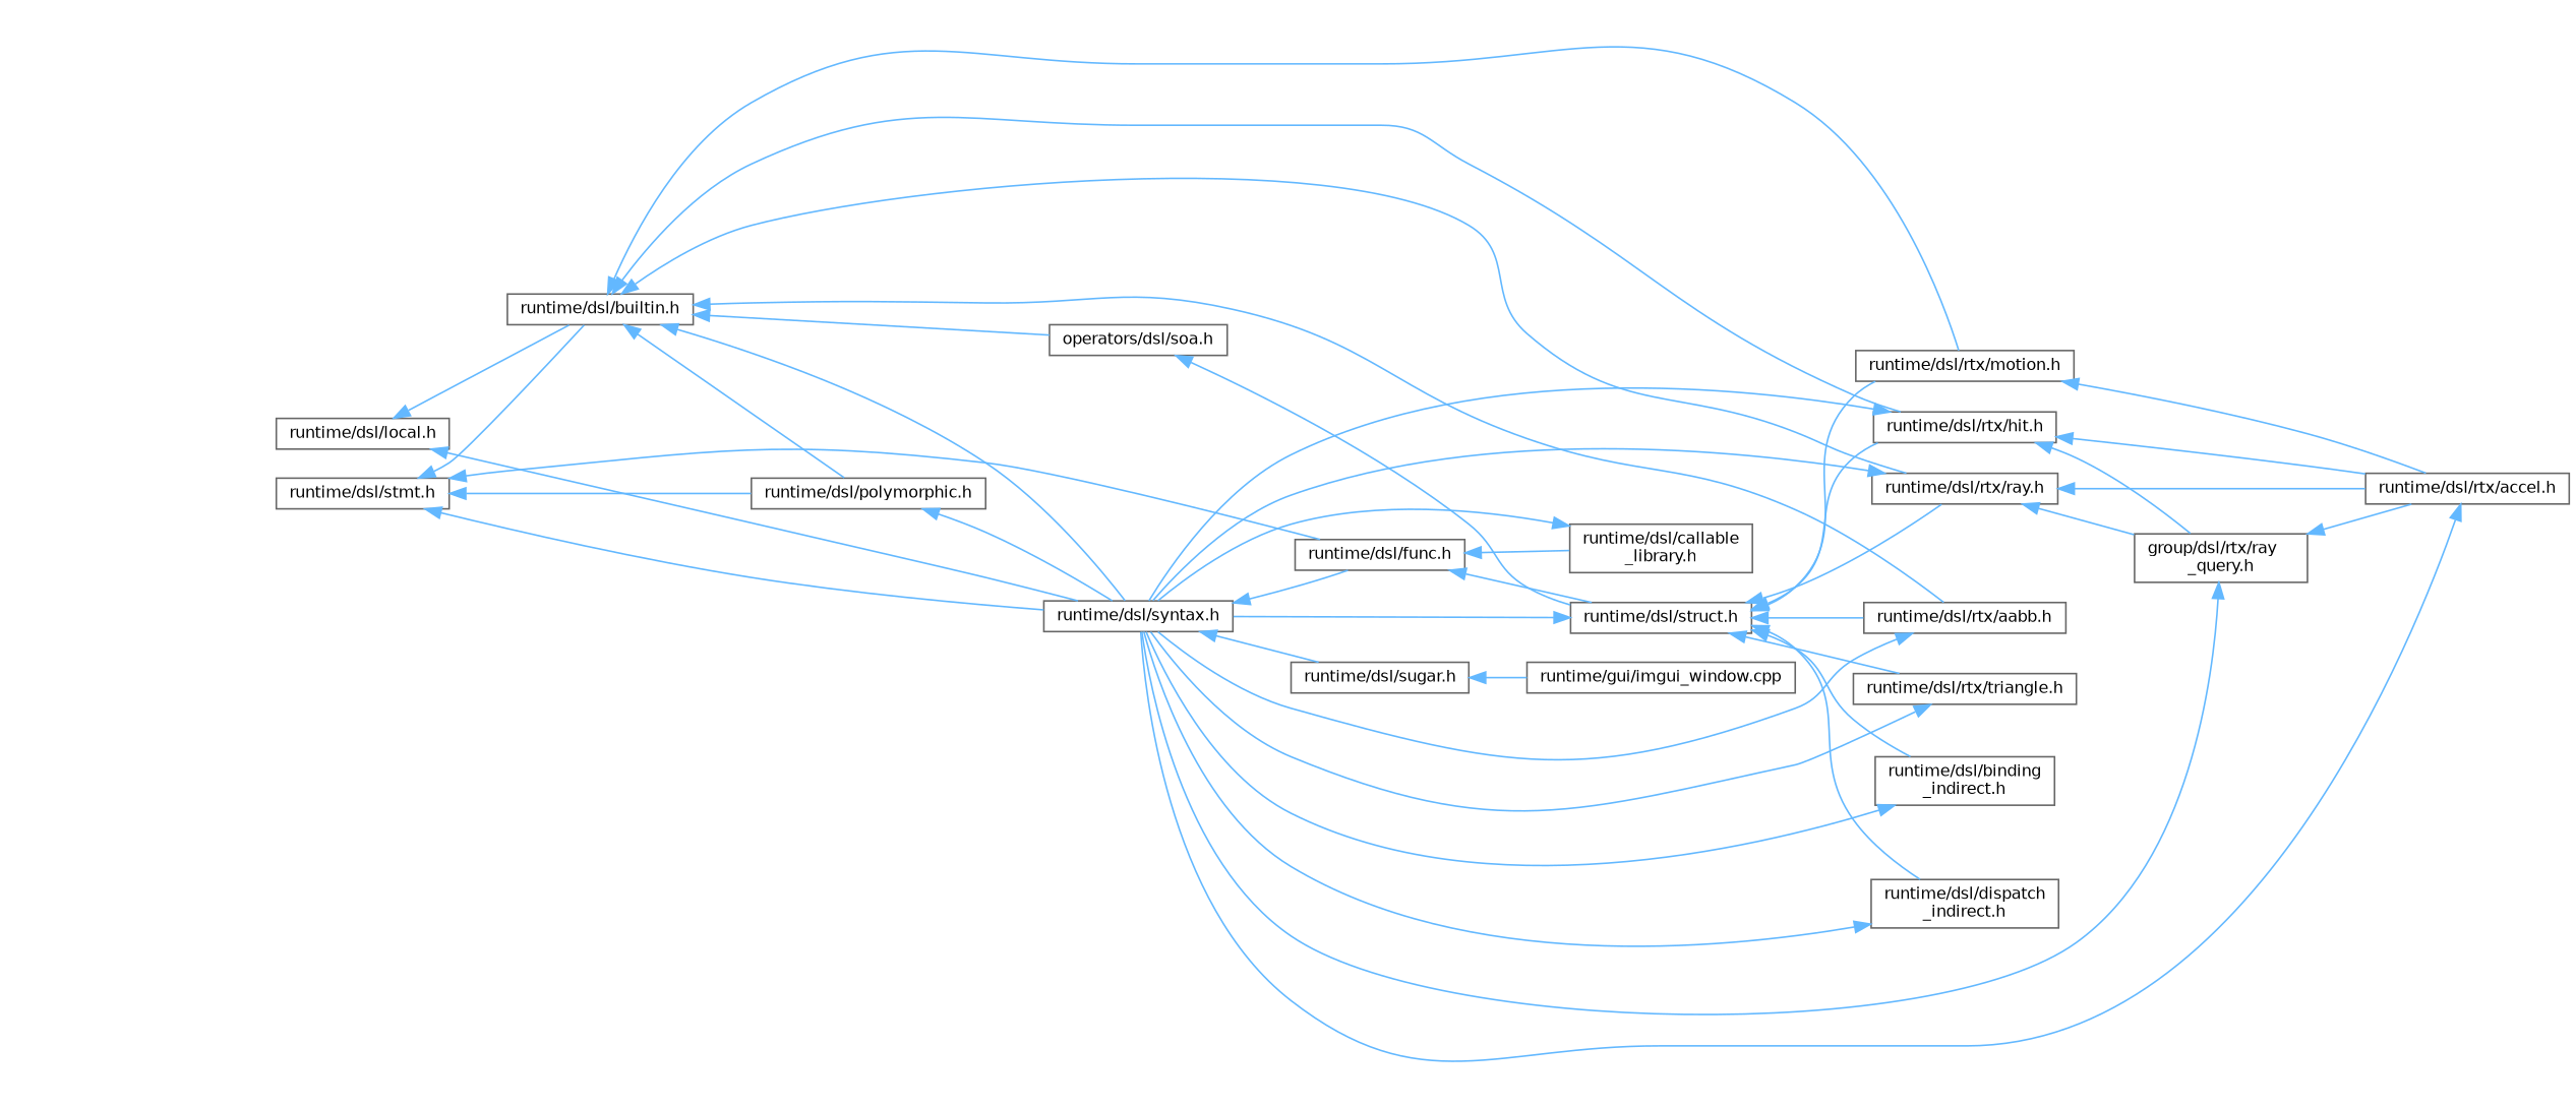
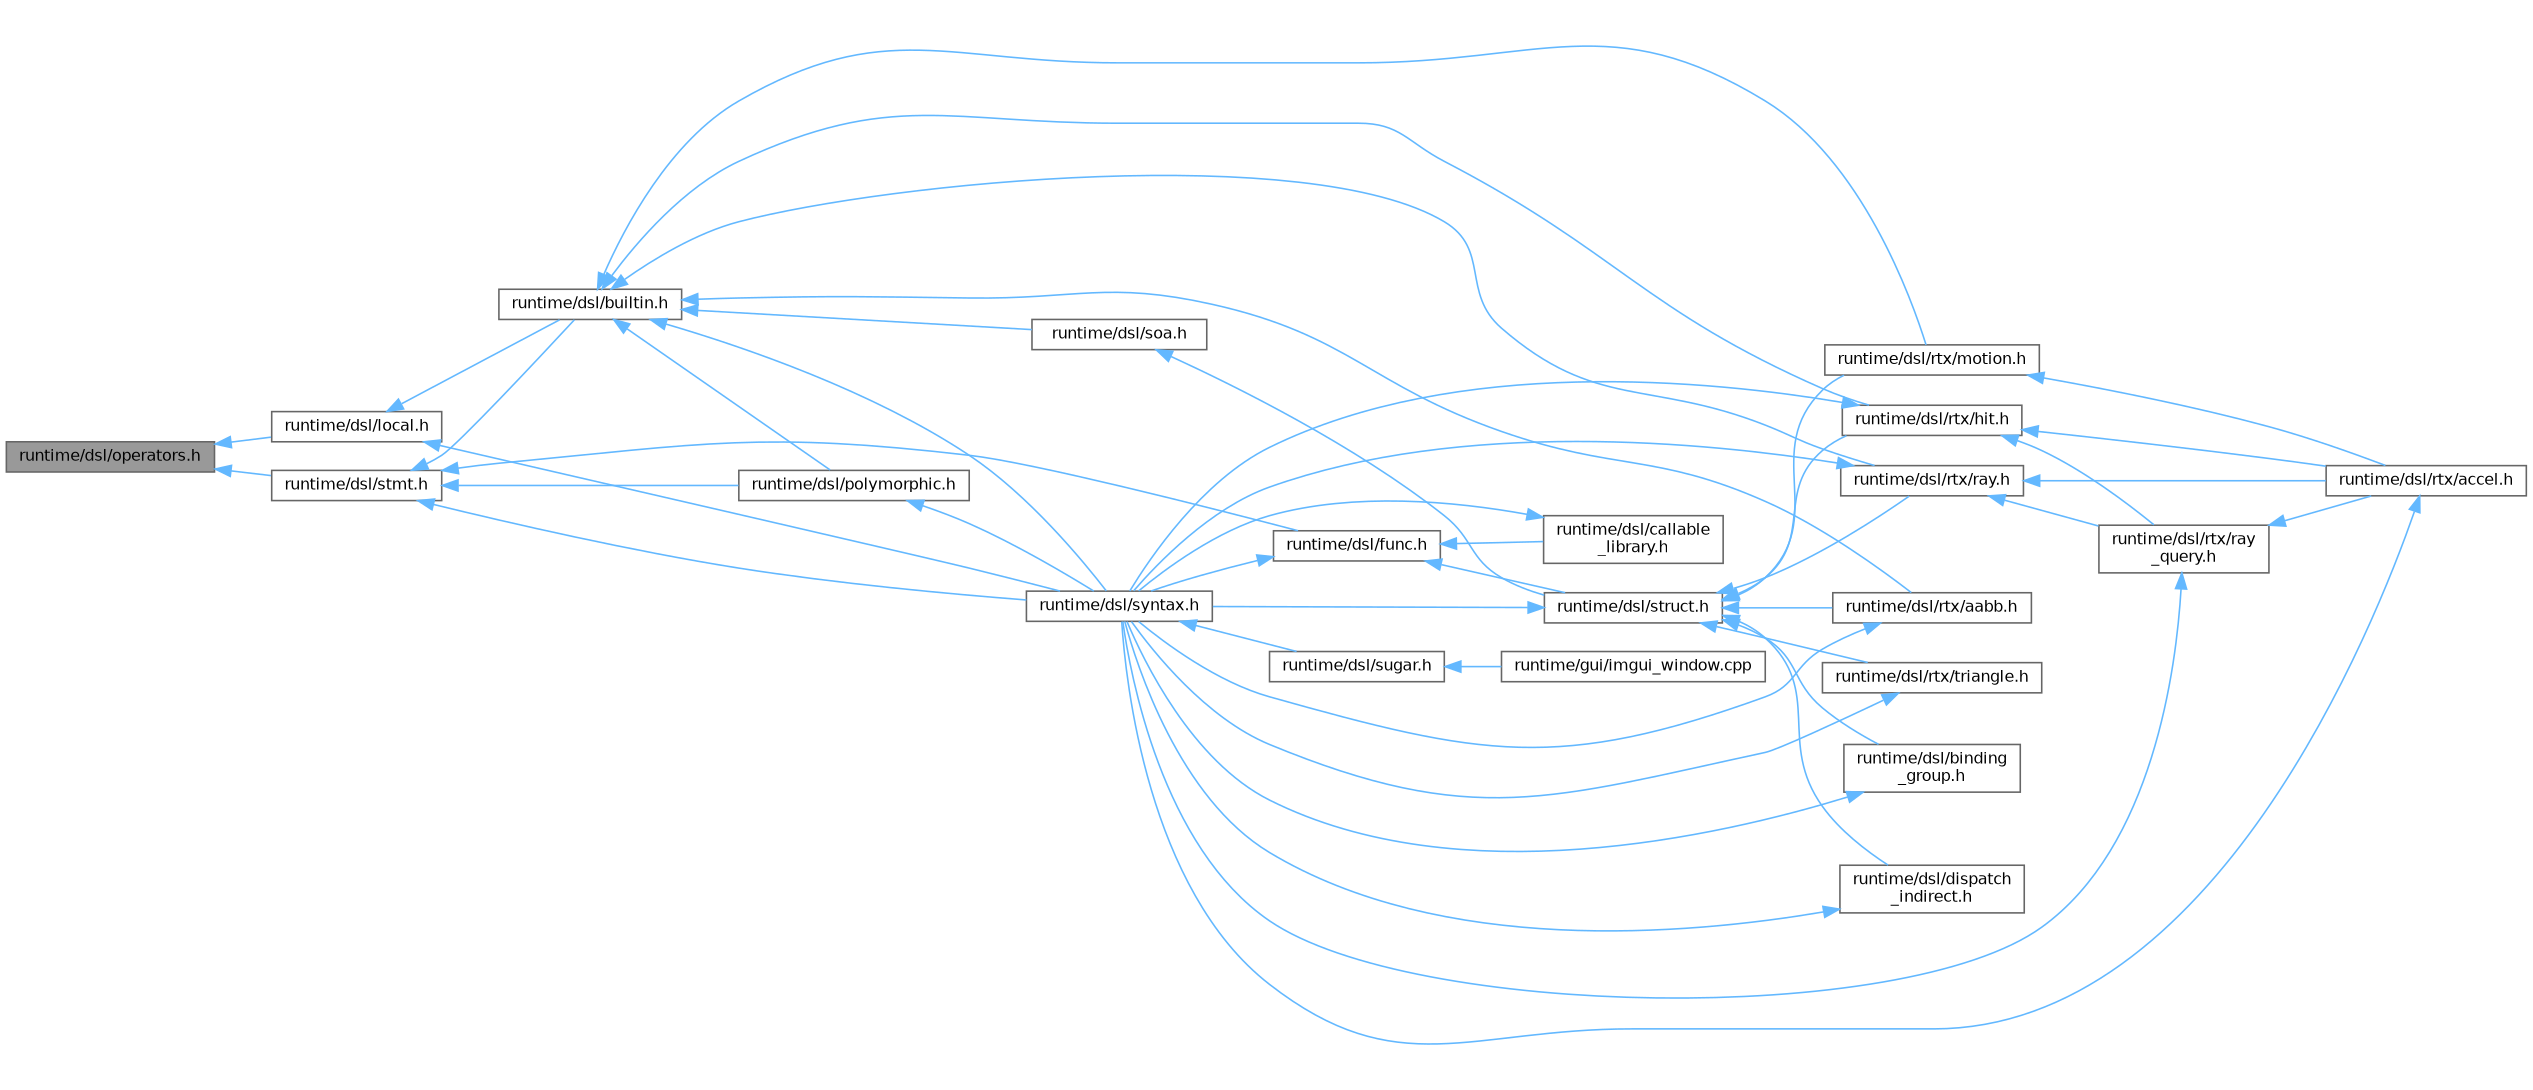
  digraph {
    rankdir=LR
    node [color=grey40 fillcolor=white fontname=Helvetica fontsize=10 shape=box style=filled]
    edge [color=steelblue1 dir=back fontname=Helvetica fontsize=10 labelfontname=Helvetica labelfontsize=10 style=solid]
+   n1 [color=gray40 fillcolor=grey60 fontcolor=black height=0.2 label="runtime/dsl/operators.h" width=0.4]
    n2 [height=0.2 label="runtime/dsl/local.h" width=0.4]
    n3 [height=0.2 label="runtime/dsl/stmt.h" width=0.4]
    n4 [height=0.2 label="runtime/dsl/builtin.h" width=0.4]
    n5 [height=0.2 label="runtime/dsl/polymorphic.h" width=0.4]
    n6 [height=0.2 label="runtime/dsl/syntax.h" width=0.4]
    n7 [height=0.2 label="runtime/dsl/rtx/aabb.h" width=0.4]
    n8 [height=0.2 label="runtime/dsl/rtx/hit.h" width=0.4]
    n9 [height=0.2 label="runtime/dsl/rtx/motion.h" width=0.4]
    n10 [height=0.2 label="runtime/dsl/rtx/ray.h" width=0.4]
-   n11 [height=0.2 label="operators/dsl/soa.h" width=0.4]
+   n11 [height=0.2 label="runtime/dsl/soa.h" width=0.4]
    n12 [height=0.2 label="runtime/dsl/func.h" width=0.4]
    n13 [height=0.2 label="runtime/dsl/sugar.h" width=0.4]
    n14 [height=0.2 label="runtime/dsl/rtx/accel.h" width=0.4]
-   n15 [height=0.2 label="group/dsl/rtx/ray\l_query.h" width=0.4]
+   n15 [height=0.2 label="runtime/dsl/rtx/ray\l_query.h" width=0.4]
    n16 [height=0.2 label="runtime/dsl/struct.h" width=0.4]
    n17 [height=0.2 label="runtime/gui/imgui_window.cpp" width=0.4]
-   n18 [height=0.2 label="runtime/dsl/binding\l_indirect.h" width=0.4]
+   n18 [height=0.2 label="runtime/dsl/binding\l_group.h" width=0.4]
    n19 [height=0.2 label="runtime/dsl/dispatch\l_indirect.h" width=0.4]
    n20 [height=0.2 label="runtime/dsl/rtx/triangle.h" width=0.4]
    n21 [height=0.2 label="runtime/dsl/callable\l_library.h" width=0.4]
+   n1 -> n2
+   n1 -> n3
    n2 -> n4
    n2 -> n6
    n3 -> n4
    n3 -> n5
    n3 -> n6
    n3 -> n12
    n4 -> n5
    n4 -> n6
    n4 -> n7
    n4 -> n8
    n4 -> n9
    n4 -> n10
    n4 -> n11
    n5 -> n6
    n6 -> n13
    n7 -> n6
    n8 -> n6
    n8 -> n14
    n8 -> n15
    n9 -> n14
    n10 -> n6
    n10 -> n14
    n10 -> n15
    n11 -> n16
-   n6 -> n12
+   n12 -> n6
    n12 -> n16
    n12 -> n21
    n13 -> n17
    n14 -> n6
    n15 -> n6
    n15 -> n14
    n16 -> n6
    n16 -> n7
    n16 -> n8
    n16 -> n9
    n16 -> n10
    n16 -> n18
    n16 -> n19
    n16 -> n20
    n18 -> n6
    n19 -> n6
    n20 -> n6
    n21 -> n6
  }
